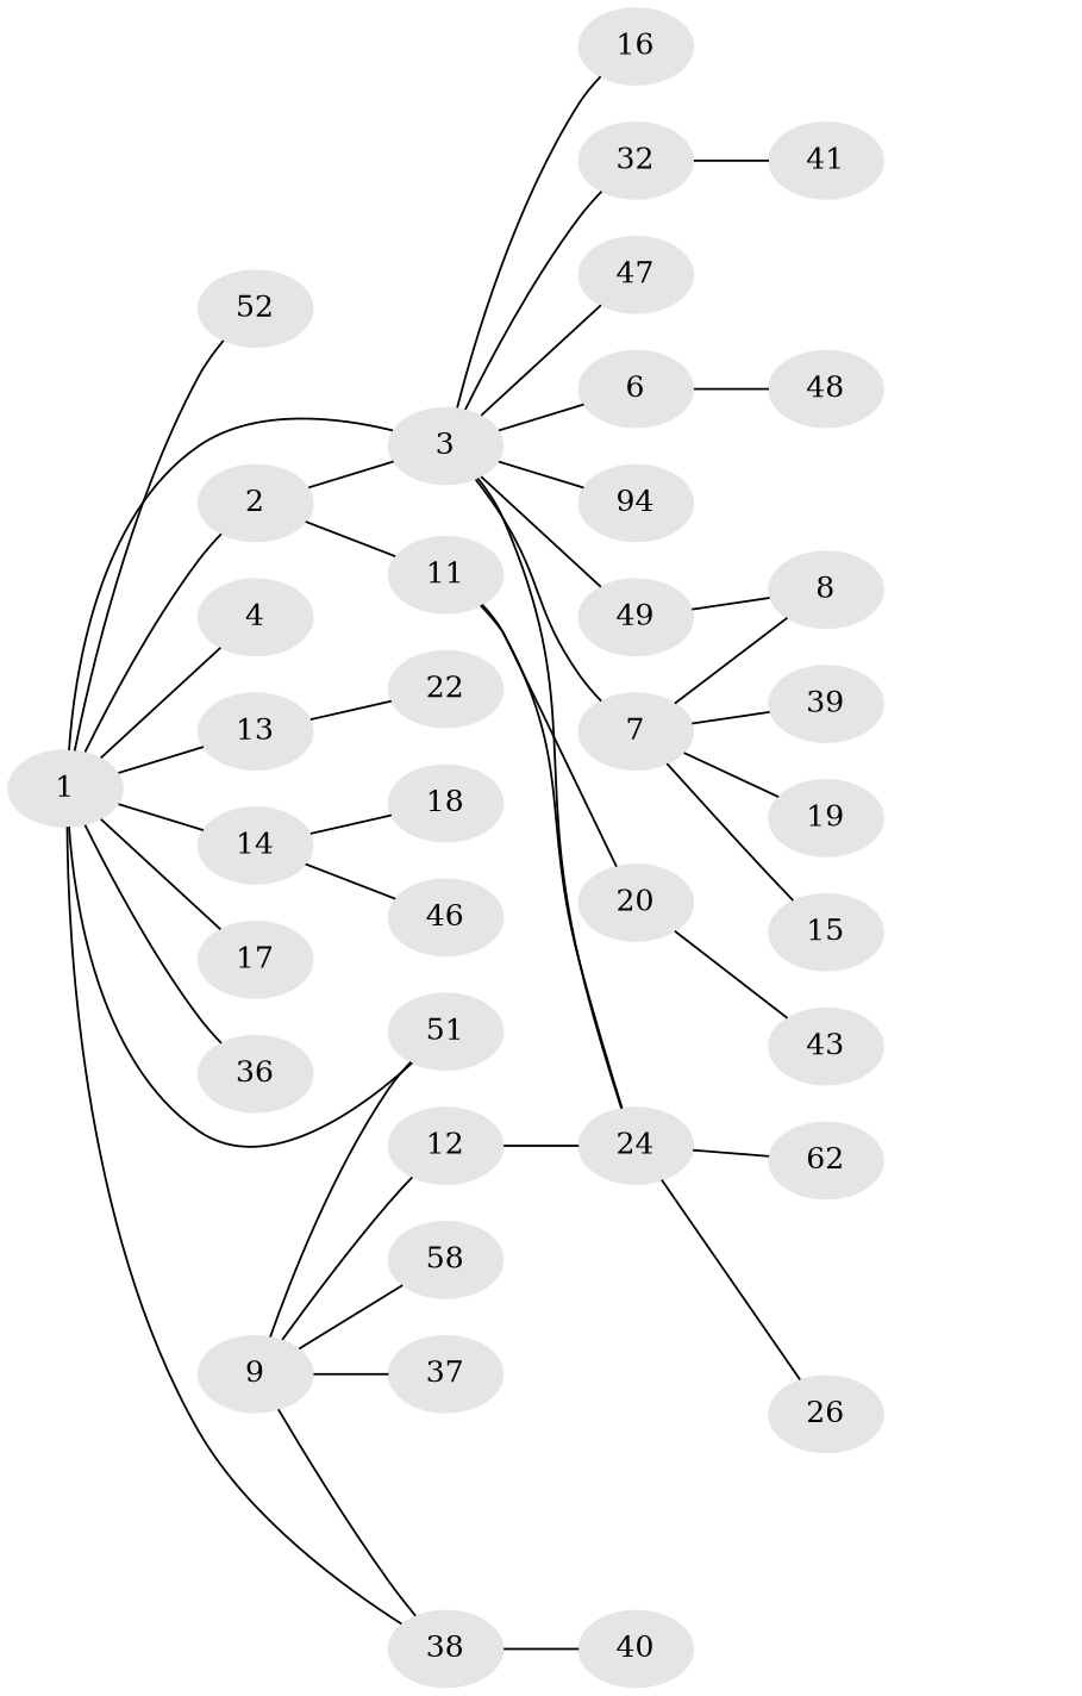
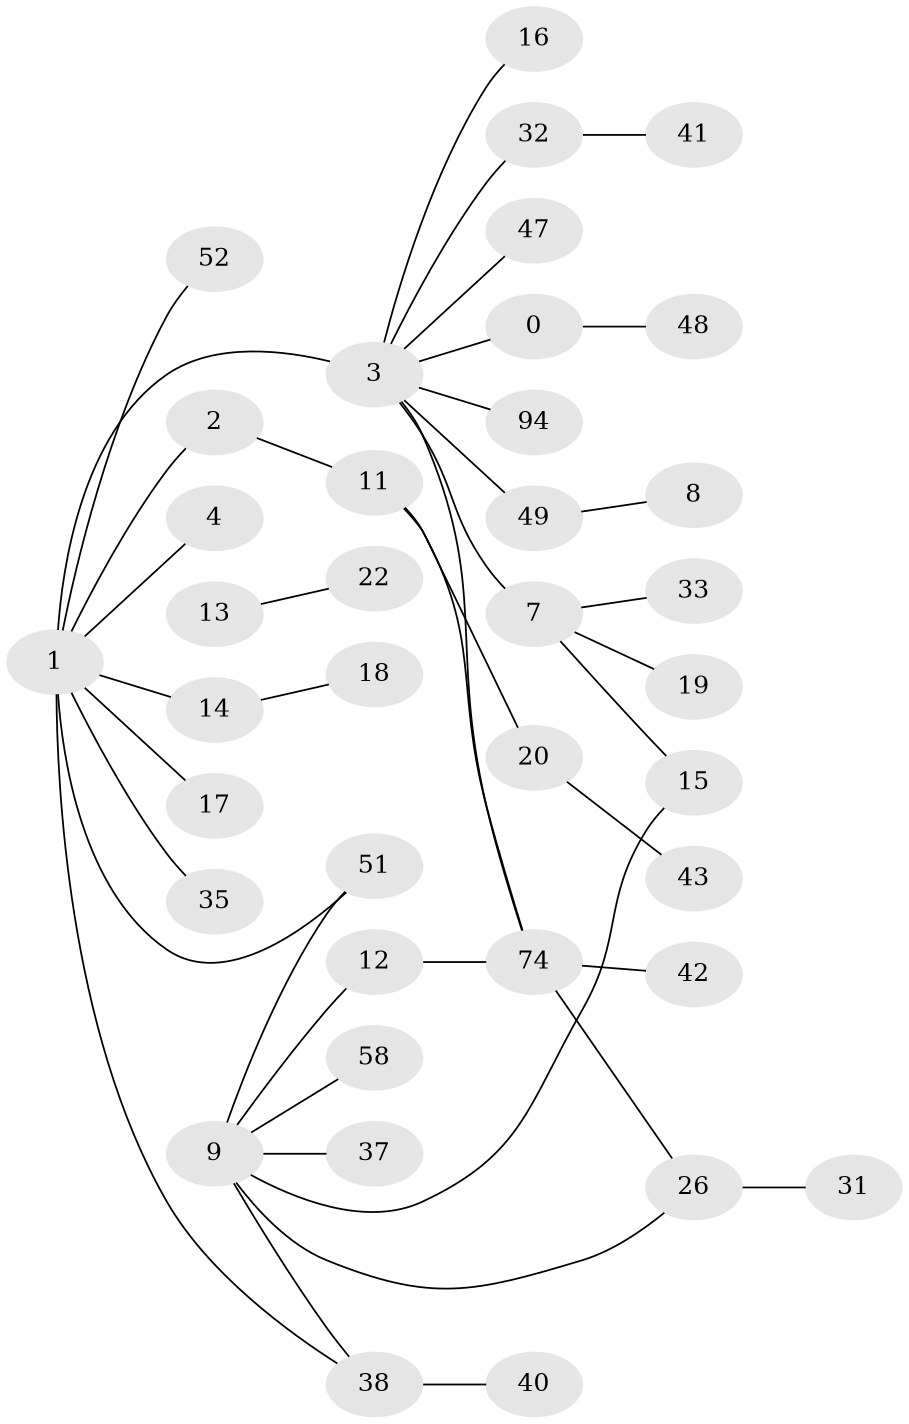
  graph {
    rankdir=LR
    node [color=gray90 style=filled]
    1 [super="+10"]
    2
    3 [super="+5"]
    4
    13
    14 [super="+27"]
    17
-   36 [super="+56"]
+   36 [super="+56" label=35]
    38 [super="+55"]
    51
    52
    11 [super="+53"]
-   6 [super="+35"]
+   6 [super="+35" label=0]
    7 [super="+44"]
    16
-   24 [super="+37"]
+   24 [super="+37" label=74]
    32 [super="+50"]
    47
    49
    n20 [label=94]
    22
    18 [super="+21"]
-   46
    40
    20 [super="+34"]
    48
    8
    19 [super="+45"]
-   39
+   39 [label=33]
    15
    26 [super="+29"]
-   42 [label=62]
+   42
    41
    9 [super="+30"]
    12 [super="+25"]
    n36 [label=58]
    n37 [label=37]
+   31
    43
    1 -- 2
    1 -- 3
    1 -- 4
-   1 -- 13
    1 -- 14
    1 -- 17
    1 -- 36
    1 -- 38
    1 -- 51
    1 -- 52
-   2 -- 3
    2 -- 11
    3 -- 6
    3 -- 7
    3 -- 16
    3 -- 24
    3 -- 32
    3 -- 47
    3 -- 49
    3 -- n20
    13 -- 22
    14 -- 18
-   14 -- 46
    38 -- 40
    11 -- 24
    11 -- 20
    6 -- 48
-   7 -- 8
    7 -- 19
    7 -- 39
    7 -- 15
    24 -- 26
    24 -- 42
    32 -- 41
    49 -- 8
    20 -- 43
+   26 -- 31
    9 -- 38
    9 -- 51
+   9 -- 15
+   9 -- 26
    9 -- 12
    9 -- n36
    9 -- n37
    12 -- 24
  }
